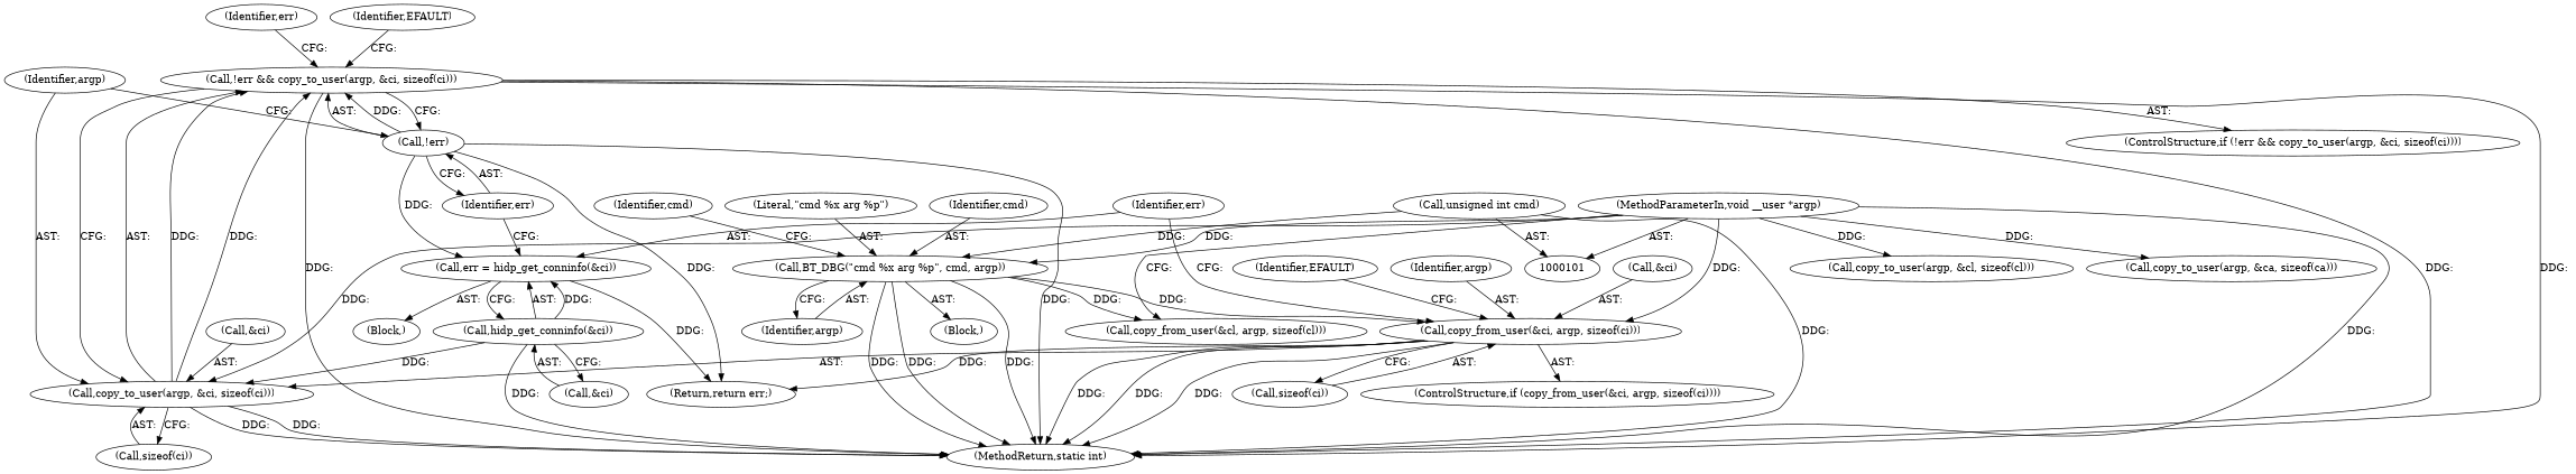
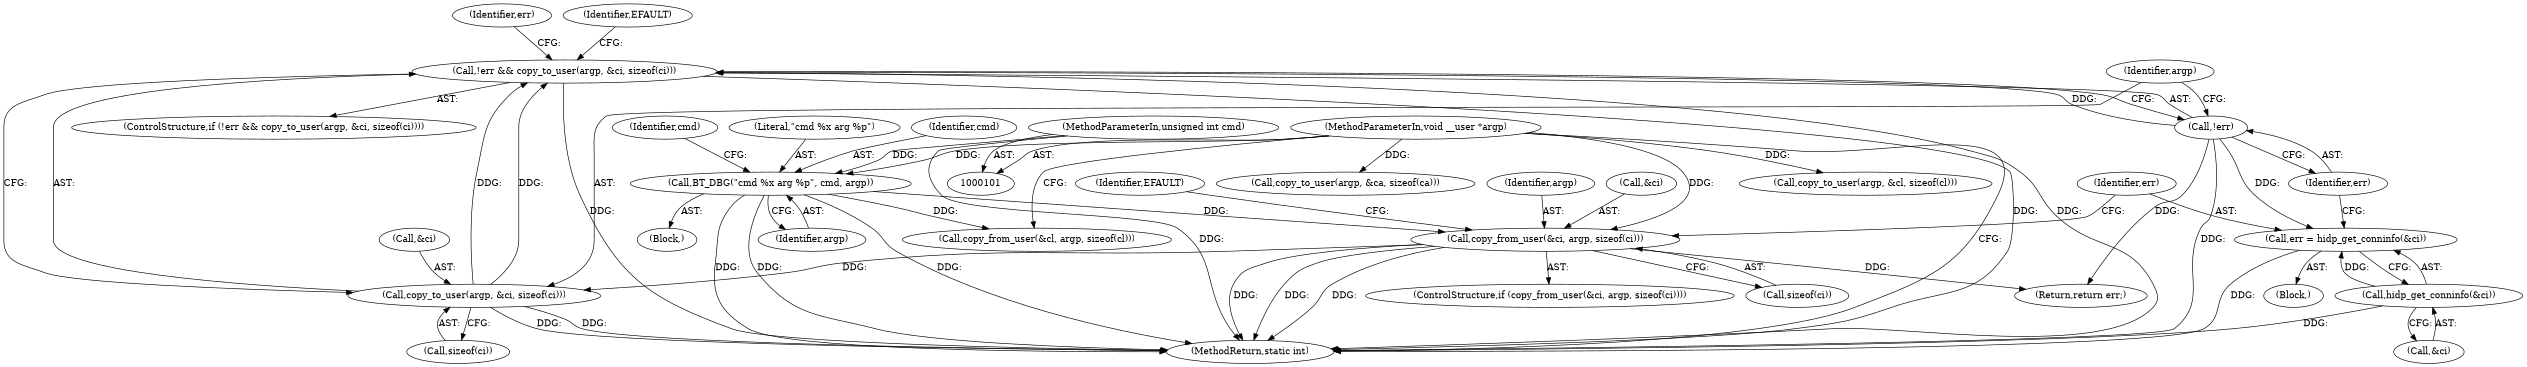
  digraph {
    n1 [label="(Call,!err && copy_to_user(argp, &ci, sizeof(ci)))"]
    n2 [label="(Call,!err)"]
    n3 [label="(Call,copy_to_user(argp, &ci, sizeof(ci)))"]
    n4 [label="(MethodReturn,static int)"]
    n5 [label="(ControlStructure,if (!err && copy_to_user(argp, &ci, sizeof(ci))))"]
    n6 [label="(Return,return err;)"]
    n7 [label="(Identifier,err)"]
    n8 [label="(Call,err = hidp_get_conninfo(&ci))"]
    n9 [label="(Call,sizeof(ci))"]
    n10 [label="(Call,hidp_get_conninfo(&ci))"]
    n11 [label="(Block,)"]
    n12 [label="(Call,&ci)"]
    n13 [label="(Call,copy_from_user(&ci, argp, sizeof(ci)))"]
    n14 [label="(Call,sizeof(ci))"]
    n15 [label="(ControlStructure,if (copy_from_user(&ci, argp, sizeof(ci))))"]
    n16 [label="(Call,BT_DBG(\"cmd %x arg %p\", cmd, argp))"]
    n17 [label="(Call,copy_from_user(&cl, argp, sizeof(cl)))"]
    n18 [label="(Block,)"]
    n19 [label="(Identifier,argp)"]
-   n20 [label="(Call,unsigned int cmd)"]
+   n20 [label="(MethodParameterIn,unsigned int cmd)"]
    n21 [label=1000101]
    n22 [label="(MethodParameterIn,void __user *argp)"]
    n23 [label="(Call,copy_to_user(argp, &cl, sizeof(cl)))"]
    n24 [label="(Call,copy_to_user(argp, &ca, sizeof(ca)))"]
    n25 [label="(Identifier,cmd)"]
    n26 [label="(Identifier,err)"]
    n27 [label="(Identifier,err)"]
    n28 [label="(Identifier,argp)"]
    n29 [label="(Identifier,EFAULT)"]
    n30 [label="(Identifier,EFAULT)"]
    n31 [label="(Identifier,cmd)"]
    n32 [label="(Identifier,argp)"]
    n33 [label="(Call,&ci)"]
    n34 [label="(Literal,\"cmd %x arg %p\")"]
    n35 [label="(Call,&ci)"]
    n1 -> n2 [label="CFG: "]
    n1 -> n3 [label="CFG: "]
    n1 -> n4 [label="DDG: "]
    n1 -> n4 [label="DDG: "]
    n1 -> n4 [label="DDG: "]
    n1 -> n5 [label="AST: "]
    n2 -> n1 [label="AST: "]
    n2 -> n1 [label="DDG: "]
    n2 -> n4 [label="DDG: "]
    n2 -> n6 [label="DDG: "]
    n2 -> n7 [label="CFG: "]
    n2 -> n8 [label="DDG: "]
    n3 -> n1 [label="AST: "]
    n3 -> n1 [label="DDG: "]
    n3 -> n1 [label="DDG: "]
    n3 -> n4 [label="DDG: "]
    n3 -> n4 [label="DDG: "]
    n3 -> n9 [label="CFG: "]
    n7 -> n2 [label="AST: "]
    n7 -> n8 [label="CFG: "]
-   n8 -> n6 [label="DDG: "]
+   n8 -> n4 [label="DDG: "]
    n8 -> n10 [label="CFG: "]
    n8 -> n11 [label="AST: "]
    n9 -> n3 [label="AST: "]
-   n10 -> n3 [label="DDG: "]
    n10 -> n4 [label="DDG: "]
    n10 -> n8 [label="AST: "]
    n10 -> n8 [label="DDG: "]
    n10 -> n12 [label="CFG: "]
    n12 -> n10 [label="AST: "]
-   n13 -> n3 [label="AST: "]
+   n13 -> n3 [label="DDG: "]
    n13 -> n4 [label="DDG: "]
    n13 -> n4 [label="DDG: "]
    n13 -> n4 [label="DDG: "]
    n13 -> n6 [label="DDG: "]
    n13 -> n14 [label="CFG: "]
    n13 -> n15 [label="AST: "]
    n14 -> n13 [label="AST: "]
    n16 -> n4 [label="DDG: "]
    n16 -> n4 [label="DDG: "]
    n16 -> n4 [label="DDG: "]
    n16 -> n13 [label="DDG: "]
    n16 -> n17 [label="DDG: "]
    n16 -> n18 [label="AST: "]
    n16 -> n19 [label="CFG: "]
    n19 -> n16 [label="AST: "]
    n20 -> n4 [label="DDG: "]
    n20 -> n16 [label="DDG: "]
    n20 -> n21 [label="AST: "]
-   n22 -> n3 [label="DDG: "]
-   n22 -> n4 [label="DDG: "]
+   n22 -> n4 [label="CFG: "]
    n22 -> n13 [label="DDG: "]
    n22 -> n16 [label="DDG: "]
    n22 -> n17 [label="CFG: "]
    n22 -> n21 [label="AST: "]
    n22 -> n23 [label="DDG: "]
    n22 -> n24 [label="DDG: "]
    n25 -> n16 [label="AST: "]
    n26 -> n8 [label="AST: "]
    n26 -> n13 [label="CFG: "]
    n27 -> n1 [label="CFG: "]
    n28 -> n2 [label="CFG: "]
    n28 -> n3 [label="AST: "]
    n29 -> n13 [label="CFG: "]
    n30 -> n1 [label="CFG: "]
    n31 -> n16 [label="CFG: "]
    n32 -> n13 [label="AST: "]
    n33 -> n3 [label="AST: "]
    n34 -> n16 [label="AST: "]
    n35 -> n13 [label="AST: "]
  }
